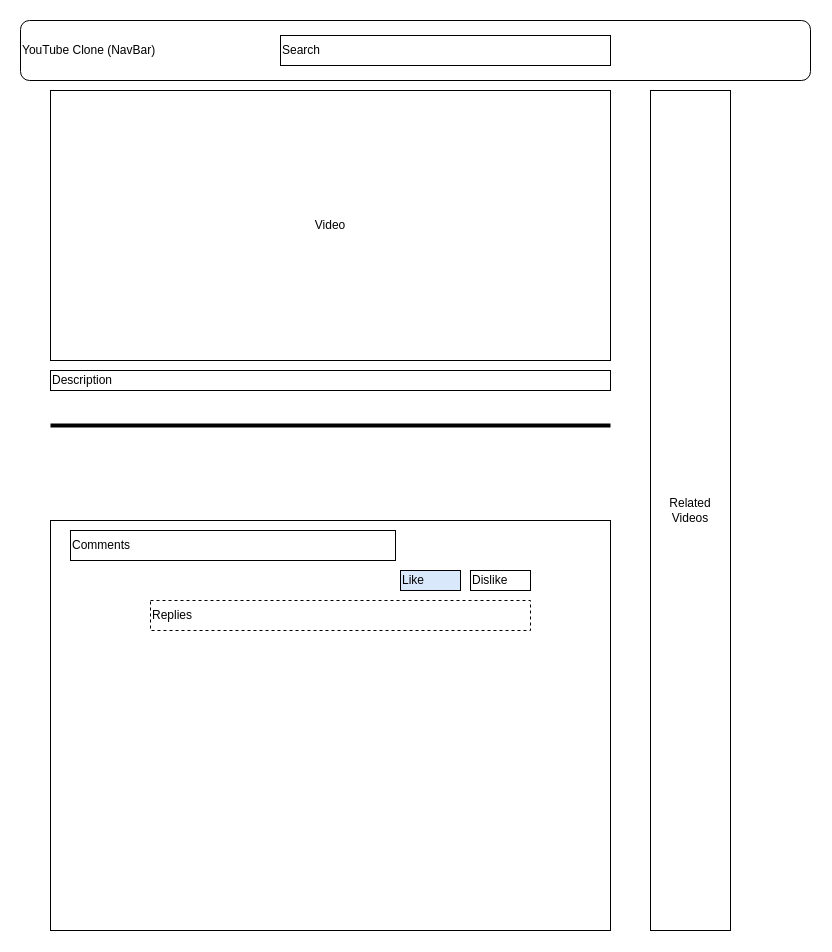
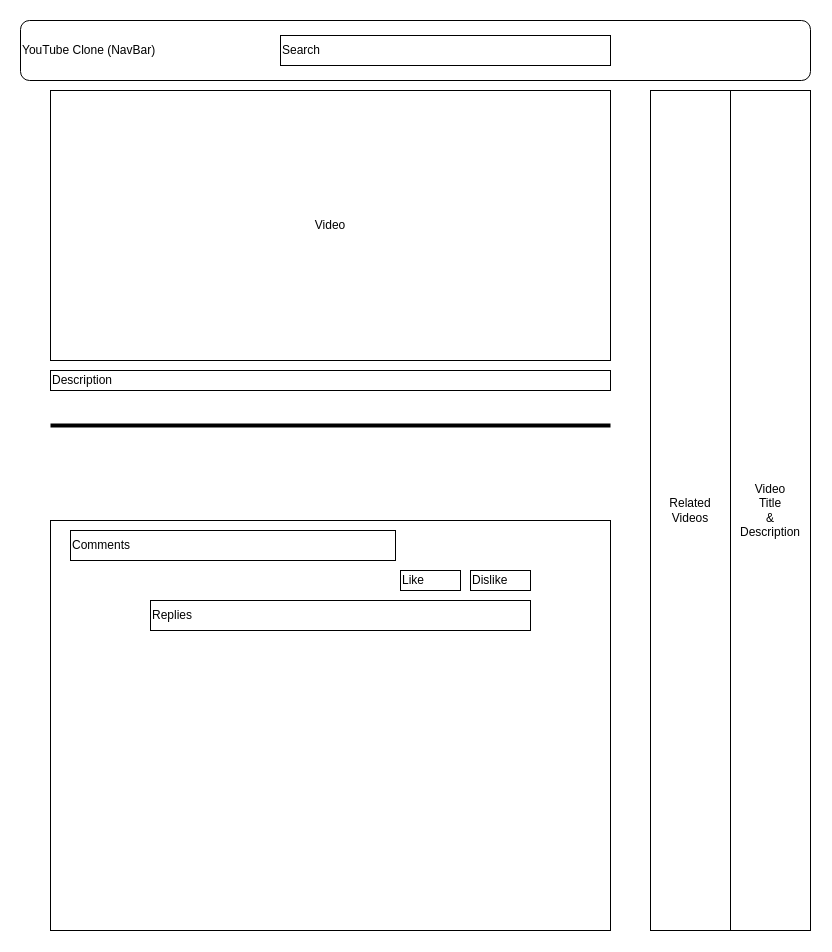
  <mxCell id="0" />
  <mxCell id="1" parent="0" />
  <mxCell id="2" value="YouTube Clone (NavBar)" style="rounded=1;whiteSpace=wrap;html=1;align=left;" vertex="1" parent="1"><mxGeometry x="20" y="20" width="790" height="60" as="geometry" /></mxCell>
  <mxCell id="3" value="Video" style="rounded=0;whiteSpace=wrap;html=1;align=center;" vertex="1" parent="1"><mxGeometry x="50" y="90" width="560" height="270" as="geometry" /></mxCell>
  <mxCell id="4" value="Description" style="rounded=0;whiteSpace=wrap;html=1;align=left;" vertex="1" parent="1"><mxGeometry x="50" y="370" width="560" height="20" as="geometry" /></mxCell>
  <mxCell id="5" value="" style="line;strokeWidth=4;html=1;perimeter=backbonePerimeter;points=[];outlineConnect=0;align=left;" vertex="1" parent="1"><mxGeometry x="50" y="420" width="560" height="10" as="geometry" /></mxCell>
  <mxCell id="6" value="Related Videos" style="rounded=0;whiteSpace=wrap;html=1;align=center;" vertex="1" parent="1"><mxGeometry x="650" y="90" width="80" height="840" as="geometry" /></mxCell>
+ <mxCell id="7" value="Video&lt;br&gt;Title&lt;br&gt;&amp;amp;&lt;br&gt;Description" style="rounded=0;whiteSpace=wrap;html=1;align=center;" vertex="1" parent="1"><mxGeometry x="730" y="90" width="80" height="840" as="geometry" /></mxCell>
  <mxCell id="8" value="" style="rounded=0;whiteSpace=wrap;html=1;align=left;" vertex="1" parent="1"><mxGeometry x="50" y="520" width="560" height="410" as="geometry" /></mxCell>
  <mxCell id="9" value="Search" style="rounded=0;whiteSpace=wrap;html=1;align=left;" vertex="1" parent="1"><mxGeometry x="280" y="35" width="330" height="30" as="geometry" /></mxCell>
  <mxCell id="10" value="Comments" style="rounded=0;whiteSpace=wrap;html=1;align=left;" vertex="1" parent="1"><mxGeometry x="70" y="530" width="325" height="30" as="geometry" /></mxCell>
- <mxCell id="11" value="Like" style="rounded=0;whiteSpace=wrap;html=1;align=left;fillColor=#dae8fc;" vertex="1" parent="1"><mxGeometry x="400" y="570" width="60" height="20" as="geometry" /></mxCell>
+ <mxCell id="11" value="Like" style="rounded=0;whiteSpace=wrap;html=1;align=left;" vertex="1" parent="1"><mxGeometry x="400" y="570" width="60" height="20" as="geometry" /></mxCell>
  <mxCell id="12" value="Dislike" style="rounded=0;whiteSpace=wrap;html=1;align=left;" vertex="1" parent="1"><mxGeometry x="470" y="570" width="60" height="20" as="geometry" /></mxCell>
- <mxCell id="13" value="Replies" style="rounded=0;whiteSpace=wrap;html=1;align=left;dashed=1;" vertex="1" parent="1"><mxGeometry x="150" y="600" width="380" height="30" as="geometry" /></mxCell>
+ <mxCell id="13" value="Replies" style="rounded=0;whiteSpace=wrap;html=1;align=left;" vertex="1" parent="1"><mxGeometry x="150" y="600" width="380" height="30" as="geometry" /></mxCell>
